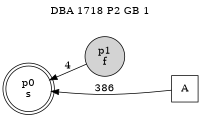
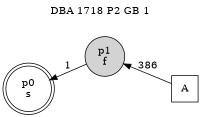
  digraph {
    label=" DBA 1718 P2 GB 1 "
    labelloc=tl
    rankdir=RL
    node [fillcolor=white style=filled]
    n1 [label=A shape=square]
    n2 [fillcolor=lightgrey label="p1\nf" shape=circle]
    n3 [label="p0\ns" shape=doublecircle]
-   n1 -> n3 [label=386]
-   n2 -> n3 [label=4]
+   n1 -> n2 [label=386]
+   n2 -> n3 [label=1]
  }
